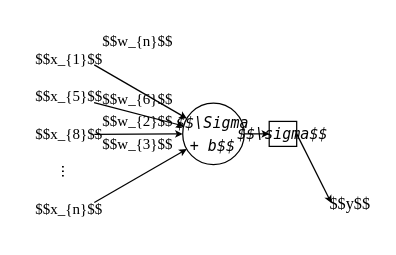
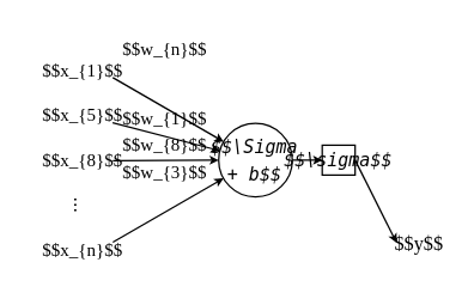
  <mxCell id="0" />
  <mxCell id="1" parent="0" />
  <mxCell id="2" style="edgeStyle=none;rounded=0;orthogonalLoop=1;jettySize=auto;html=1;fontFamily=Times New Roman;fontSize=13;fontColor=#000000;labelBackgroundColor=none;strokeColor=#000000;endSize=3;entryX=0;entryY=0.5;entryDx=0;entryDy=0;" parent="1" source="3" target="20" edge="1"><mxGeometry relative="1" as="geometry"><mxPoint x="215" y="107" as="targetPoint" /></mxGeometry></mxCell>
  <mxCell id="3" value="" style="ellipse;whiteSpace=wrap;html=1;aspect=fixed;fontColor=#000000;labelBackgroundColor=none;fillColor=none;strokeColor=#000000;" parent="1" vertex="1"><mxGeometry x="145.75" y="82" width="49.25" height="49.25" as="geometry" /></mxCell>
  <mxCell id="4" style="rounded=0;orthogonalLoop=1;jettySize=auto;html=1;fontFamily=Times New Roman;fontSize=13;exitX=0.999;exitY=0.646;exitDx=0;exitDy=0;fontColor=#000000;labelBackgroundColor=none;strokeColor=#000000;endSize=3;exitPerimeter=0;startSize=6;" parent="1" source="5" target="3" edge="1"><mxGeometry relative="1" as="geometry" /></mxCell>
  <mxCell id="5" value="&lt;span style=&quot;font-family: &amp;#34;times new roman&amp;#34;&quot;&gt;$$x_{1}$$&lt;/span&gt;" style="text;html=1;align=center;verticalAlign=middle;whiteSpace=wrap;rounded=0;fontColor=#000000;labelBackgroundColor=none;strokeColor=none;" parent="1" vertex="1"><mxGeometry x="35" y="32" width="40" height="30" as="geometry" /></mxCell>
  <mxCell id="6" style="edgeStyle=none;rounded=0;orthogonalLoop=1;jettySize=auto;html=1;exitX=0.996;exitY=0.651;exitDx=0;exitDy=0;fontFamily=Times New Roman;fontSize=13;fontColor=#000000;labelBackgroundColor=none;strokeColor=#000000;startSize=4;endSize=3;exitPerimeter=0;" parent="1" source="7" target="3" edge="1"><mxGeometry relative="1" as="geometry"><mxPoint x="85" y="92" as="targetPoint" /></mxGeometry></mxCell>
  <mxCell id="7" value="&lt;span style=&quot;font-family: &amp;#34;times new roman&amp;#34;&quot;&gt;$$x_{5}$$&lt;/span&gt;" style="text;html=1;align=center;verticalAlign=middle;whiteSpace=wrap;rounded=0;fontColor=#000000;labelBackgroundColor=none;strokeColor=none;" parent="1" vertex="1"><mxGeometry x="35" y="62" width="40" height="30" as="geometry" /></mxCell>
  <mxCell id="8" style="edgeStyle=none;rounded=0;orthogonalLoop=1;jettySize=auto;html=1;fontFamily=Times New Roman;fontSize=13;entryX=0;entryY=0.5;entryDx=0;entryDy=0;fontColor=#000000;labelBackgroundColor=none;strokeColor=#000000;endSize=3;" parent="1" source="9" target="3" edge="1"><mxGeometry relative="1" as="geometry"><mxPoint x="145" y="107" as="targetPoint" /></mxGeometry></mxCell>
  <mxCell id="9" value="&lt;span style=&quot;font-family: &amp;#34;times new roman&amp;#34;&quot;&gt;$$x_{8}$$&lt;/span&gt;" style="text;html=1;align=center;verticalAlign=middle;whiteSpace=wrap;rounded=0;fontColor=#000000;labelBackgroundColor=none;strokeColor=none;fillColor=none;" parent="1" vertex="1"><mxGeometry x="35" y="92" width="40" height="30" as="geometry" /></mxCell>
  <mxCell id="10" style="edgeStyle=none;rounded=0;orthogonalLoop=1;jettySize=auto;html=1;fontFamily=Times New Roman;fontSize=13;exitX=0.85;exitY=0;exitDx=0;exitDy=0;fontColor=#000000;labelBackgroundColor=none;strokeColor=#000000;endSize=3;startSize=4;exitPerimeter=0;" parent="1" source="12" target="3" edge="1"><mxGeometry relative="1" as="geometry" /></mxCell>
  <mxCell id="11" value="&lt;span style=&quot;font-family: &amp;#34;times new roman&amp;#34;&quot;&gt;$$x_{n}$$&lt;/span&gt;" style="text;html=1;align=center;verticalAlign=middle;whiteSpace=wrap;rounded=0;fontColor=#000000;labelBackgroundColor=none;strokeColor=none;" parent="1" vertex="1"><mxGeometry x="35" y="152" width="40" height="30" as="geometry" /></mxCell>
  <mxCell id="12" value="&lt;font style=&quot;font-size: 13px&quot;&gt;...&lt;/font&gt;" style="text;html=1;align=center;verticalAlign=middle;whiteSpace=wrap;rounded=0;rotation=90;fontColor=#000000;labelBackgroundColor=none;strokeColor=none;fillColor=none;" parent="1" vertex="1"><mxGeometry x="20" y="117" width="70" height="40" as="geometry" /></mxCell>
- <mxCell id="13" value="&lt;span style=&quot;font-family: &amp;#34;times new roman&amp;#34;&quot;&gt;$$w_{6}$$&lt;/span&gt;" style="text;html=1;align=center;verticalAlign=middle;whiteSpace=wrap;rounded=0;fontColor=#000000;labelBackgroundColor=none;strokeColor=none;" parent="1" vertex="1"><mxGeometry x="90" y="64" width="40" height="30" as="geometry" /></mxCell>
- <mxCell id="14" value="&lt;font face=&quot;Times New Roman&quot;&gt;$$w_{2}$$&lt;/font&gt;" style="text;html=1;align=center;verticalAlign=middle;whiteSpace=wrap;rounded=0;fontColor=#000000;labelBackgroundColor=none;strokeColor=none;" parent="1" vertex="1"><mxGeometry x="90" y="82" width="40" height="30" as="geometry" /></mxCell>
+ <mxCell id="13" value="&lt;span style=&quot;font-family: &amp;#34;times new roman&amp;#34;&quot;&gt;$$w_{1}$$&lt;/span&gt;" style="text;html=1;align=center;verticalAlign=middle;whiteSpace=wrap;rounded=0;fontColor=#000000;labelBackgroundColor=none;strokeColor=none;" parent="1" vertex="1"><mxGeometry x="90" y="64" width="40" height="30" as="geometry" /></mxCell>
+ <mxCell id="14" value="&lt;font face=&quot;Times New Roman&quot;&gt;$$w_{8}$$&lt;/font&gt;" style="text;html=1;align=center;verticalAlign=middle;whiteSpace=wrap;rounded=0;fontColor=#000000;labelBackgroundColor=none;strokeColor=none;" parent="1" vertex="1"><mxGeometry x="90" y="82" width="40" height="30" as="geometry" /></mxCell>
  <mxCell id="15" value="&lt;span style=&quot;font-family: &amp;#34;times new roman&amp;#34;&quot;&gt;$$w_{3}$$&lt;/span&gt;" style="text;html=1;align=center;verticalAlign=middle;whiteSpace=wrap;rounded=0;fontColor=#000000;labelBackgroundColor=none;strokeColor=none;" parent="1" vertex="1"><mxGeometry x="90" y="102" width="40" height="25" as="geometry" /></mxCell>
  <mxCell id="16" value="&lt;span style=&quot;font-family: &amp;#34;times new roman&amp;#34;&quot;&gt;$$w_{n}$$&lt;/span&gt;" style="text;html=1;align=center;verticalAlign=middle;whiteSpace=wrap;rounded=0;fontColor=#000000;labelBackgroundColor=none;strokeColor=none;" parent="1" vertex="1"><mxGeometry x="90" y="20" width="40" height="25" as="geometry" /></mxCell>
  <mxCell id="17" value="&lt;font style=&quot;font-size: 13px&quot; face=&quot;Times New Roman&quot;&gt;$$y$$&lt;/font&gt;" style="text;html=1;align=center;verticalAlign=middle;whiteSpace=wrap;rounded=0;fontSize=13;fontColor=#000000;labelBackgroundColor=none;strokeColor=none;" parent="1" vertex="1"><mxGeometry x="264.75" y="147" width="30.25" height="30" as="geometry" /></mxCell>
  <mxCell id="18" value="&lt;div style=&quot;font-family: &amp;#34;fira code&amp;#34; , &amp;#34;droid sans mono&amp;#34; , &amp;#34;monospace&amp;#34; , monospace , &amp;#34;droid sans fallback&amp;#34; ; font-weight: normal ; line-height: 19px ; font-size: 12px&quot;&gt;&lt;div&gt;&lt;font style=&quot;font-size: 12px&quot;&gt;&lt;i&gt;&lt;span&gt;$$\sigma$$&lt;/span&gt;&lt;/i&gt;&lt;/font&gt;&lt;/div&gt;&lt;/div&gt;" style="text;html=1;align=center;verticalAlign=middle;whiteSpace=wrap;rounded=0;fontFamily=Times New Roman;fontSize=13;fontColor=#000000;labelBackgroundColor=none;strokeColor=none;" parent="1" vertex="1"><mxGeometry x="215" y="96.62" width="22" height="20" as="geometry" /></mxCell>
  <mxCell id="19" value="&lt;div style=&quot;font-family: &amp;#34;fira code&amp;#34; , &amp;#34;droid sans mono&amp;#34; , &amp;#34;monospace&amp;#34; , monospace , &amp;#34;droid sans fallback&amp;#34; ; font-weight: normal ; line-height: 19px ; font-size: 12px&quot;&gt;&lt;div&gt;&lt;font style=&quot;font-size: 12px&quot;&gt;&lt;i&gt;&lt;span&gt;$$\Sigma + b$$&lt;/span&gt;&lt;/i&gt;&lt;/font&gt;&lt;/div&gt;&lt;/div&gt;" style="text;html=1;align=center;verticalAlign=middle;whiteSpace=wrap;rounded=0;fontFamily=Times New Roman;fontSize=13;fontColor=#000000;labelBackgroundColor=none;strokeColor=none;" parent="1" vertex="1"><mxGeometry x="159.38" y="97" width="22" height="20" as="geometry" /></mxCell>
  <mxCell id="20" value="" style="rounded=0;whiteSpace=wrap;html=1;fontSize=14;fontColor=#000000;strokeColor=#000000;fillColor=none;" parent="1" vertex="1"><mxGeometry x="215" y="96.62" width="22" height="20" as="geometry" /></mxCell>
  <mxCell id="21" style="edgeStyle=none;rounded=0;orthogonalLoop=1;jettySize=auto;html=1;fontFamily=Times New Roman;fontSize=13;fontColor=#000000;labelBackgroundColor=none;strokeColor=#000000;endSize=3;entryX=0;entryY=0.5;entryDx=0;entryDy=0;exitX=1;exitY=0.5;exitDx=0;exitDy=0;" parent="1" source="20" target="17" edge="1"><mxGeometry relative="1" as="geometry"><mxPoint x="205" y="116.625" as="sourcePoint" /><mxPoint x="233" y="116.62" as="targetPoint" /></mxGeometry></mxCell>
